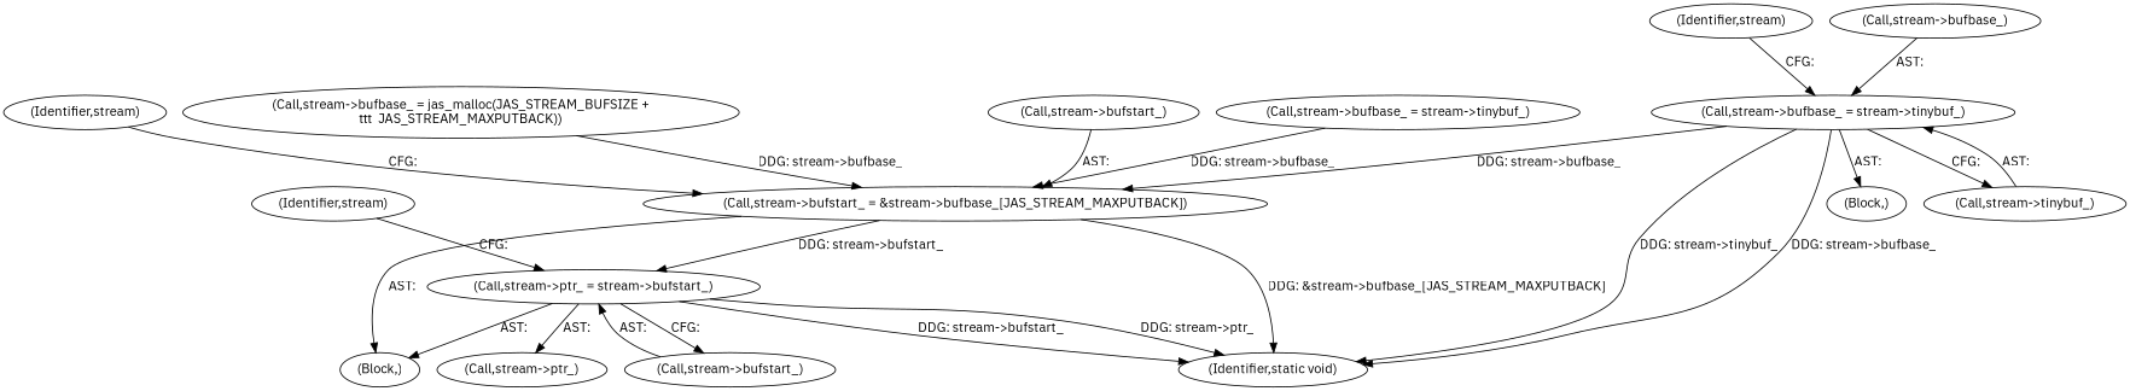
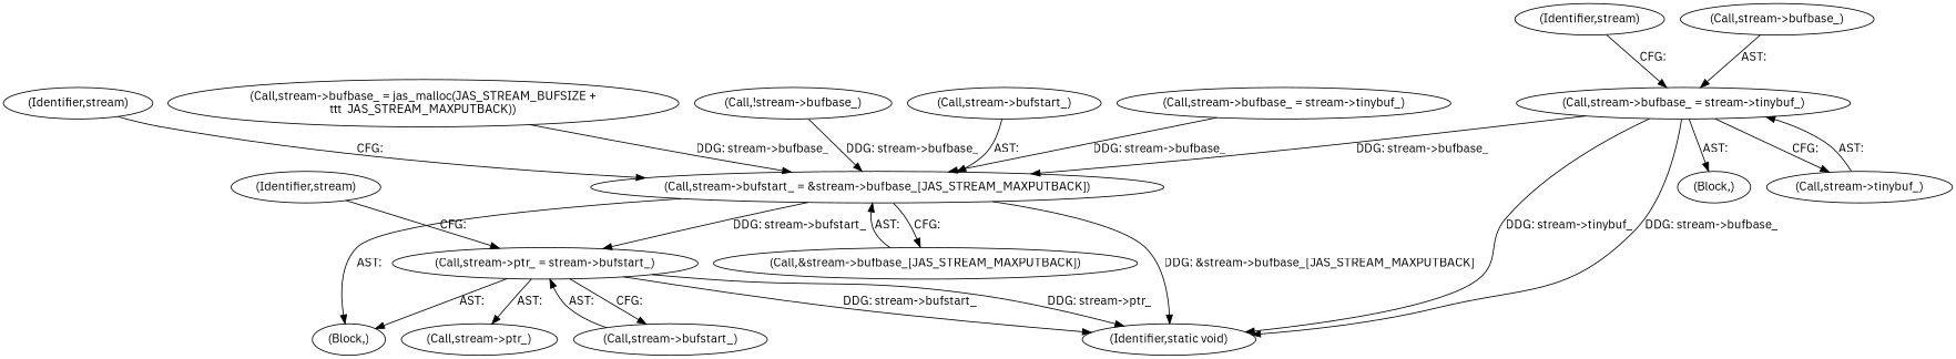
  digraph {
    fontname="IBM Plex Sans"
    node [fontname="IBM Plex Sans"]
    edge [fontname="IBM Plex Sans"]
    n1 [label="(Call,stream->bufbase_ = stream->tinybuf_)"]
    n2 [label="(Call,stream->bufstart_ = &stream->bufbase_[JAS_STREAM_MAXPUTBACK])"]
    n3 [label="(Block,)"]
    n4 [label="(Call,stream->tinybuf_)"]
    n5 [label="(Identifier,static void)"]
    n6 [label="(Call,stream->ptr_ = stream->bufstart_)"]
+   n7 [label="(Call,&stream->bufbase_[JAS_STREAM_MAXPUTBACK])"]
    n8 [label="(Block,)"]
    n9 [label="(Call,stream->bufstart_)"]
    n10 [label="(Call,stream->ptr_)"]
    n11 [label="(Identifier,stream)"]
    n12 [label="(Identifier,stream)"]
    n13 [label="(Identifier,stream)"]
    n14 [label="(Call,stream->bufbase_ = jas_malloc(JAS_STREAM_BUFSIZE +\n\t\t\t  JAS_STREAM_MAXPUTBACK))"]
    n15 [label="(Call,stream->bufbase_)"]
+   n16 [label="(Call,!stream->bufbase_)"]
    n17 [label="(Call,stream->bufstart_)"]
    n18 [label="(Call,stream->bufbase_ = stream->tinybuf_)"]
    n1 -> n2 [label="DDG: stream->bufbase_"]
    n1 -> n3 [label="AST: "]
    n1 -> n4 [label="CFG: "]
    n1 -> n5 [label="DDG: stream->tinybuf_"]
    n1 -> n5 [label="DDG: stream->bufbase_"]
    n2 -> n5 [label="DDG: &stream->bufbase_[JAS_STREAM_MAXPUTBACK]"]
    n2 -> n6 [label="DDG: stream->bufstart_"]
+   n2 -> n7 [label="CFG: "]
    n2 -> n8 [label="AST: "]
    n4 -> n1 [label="AST: "]
    n6 -> n5 [label="DDG: stream->bufstart_"]
    n6 -> n5 [label="DDG: stream->ptr_"]
    n6 -> n8 [label="AST: "]
    n6 -> n9 [label="CFG: "]
    n6 -> n10 [label="AST: "]
+   n7 -> n2 [label="AST: "]
    n9 -> n6 [label="AST: "]
    n11 -> n1 [label="CFG: "]
    n12 -> n6 [label="CFG: "]
    n13 -> n2 [label="CFG: "]
    n14 -> n2 [label="DDG: stream->bufbase_"]
    n15 -> n1 [label="AST: "]
+   n16 -> n2 [label="DDG: stream->bufbase_"]
    n17 -> n2 [label="AST: "]
    n18 -> n2 [label="DDG: stream->bufbase_"]
  }
